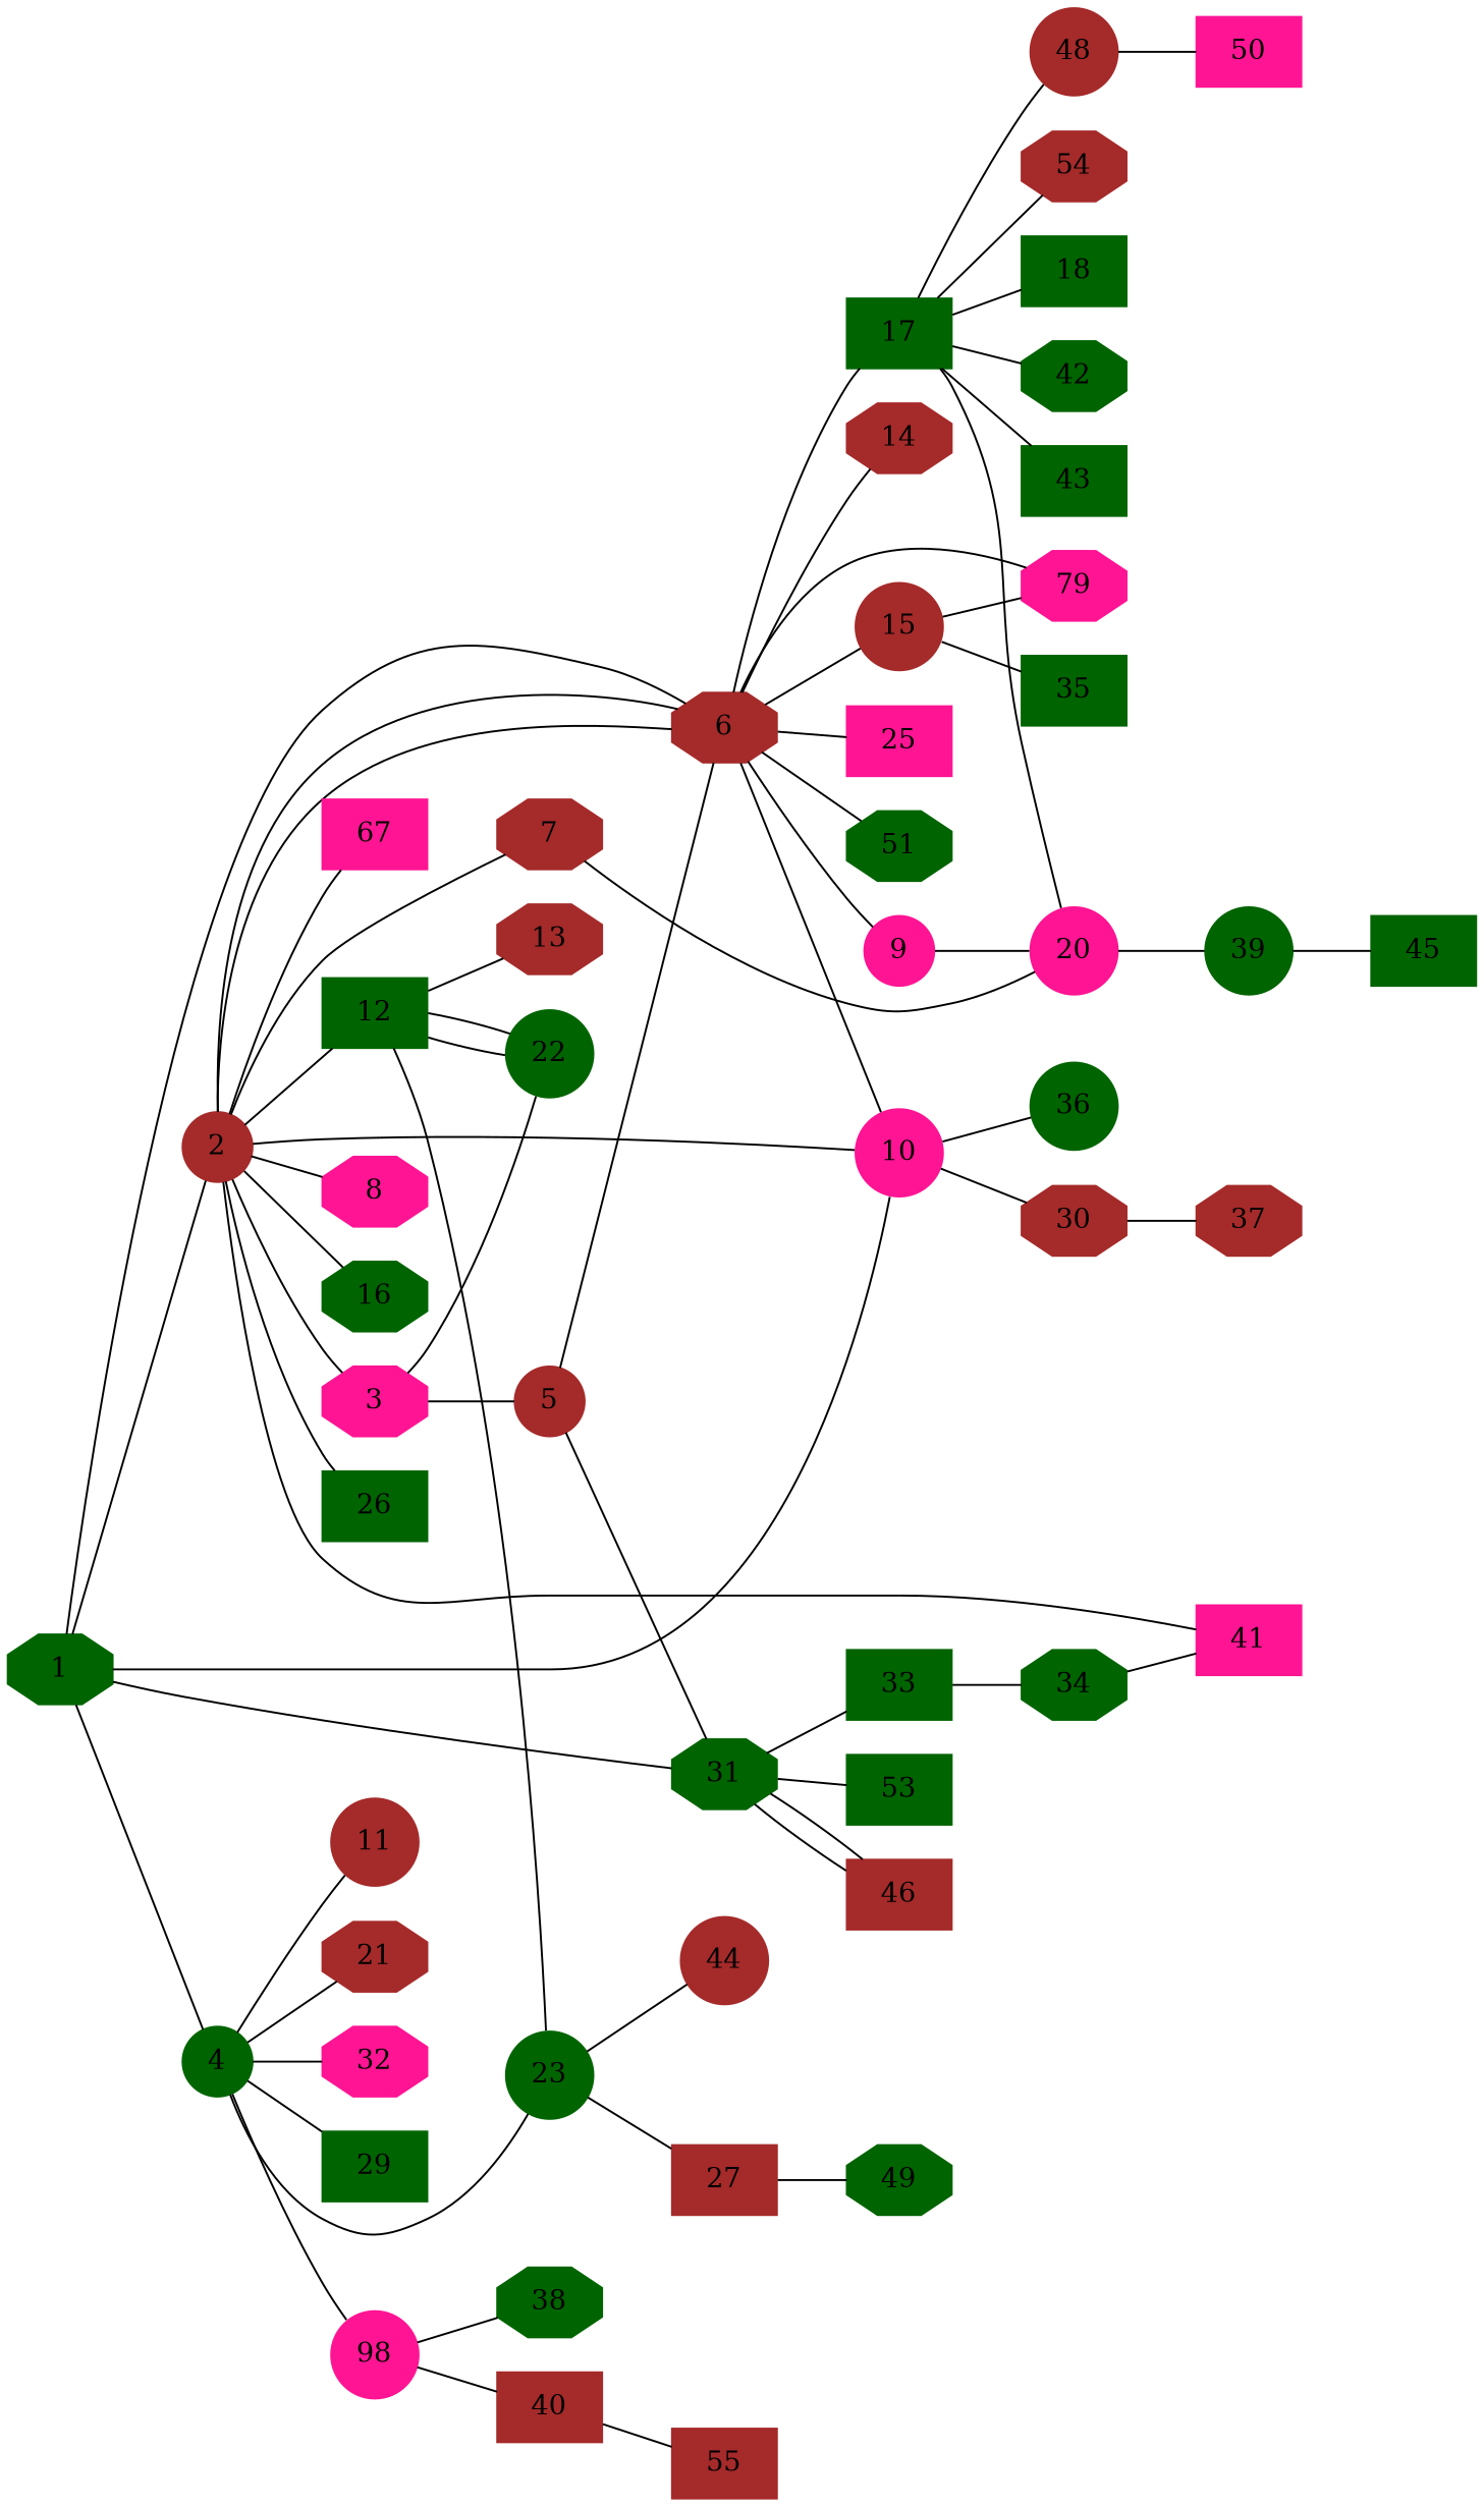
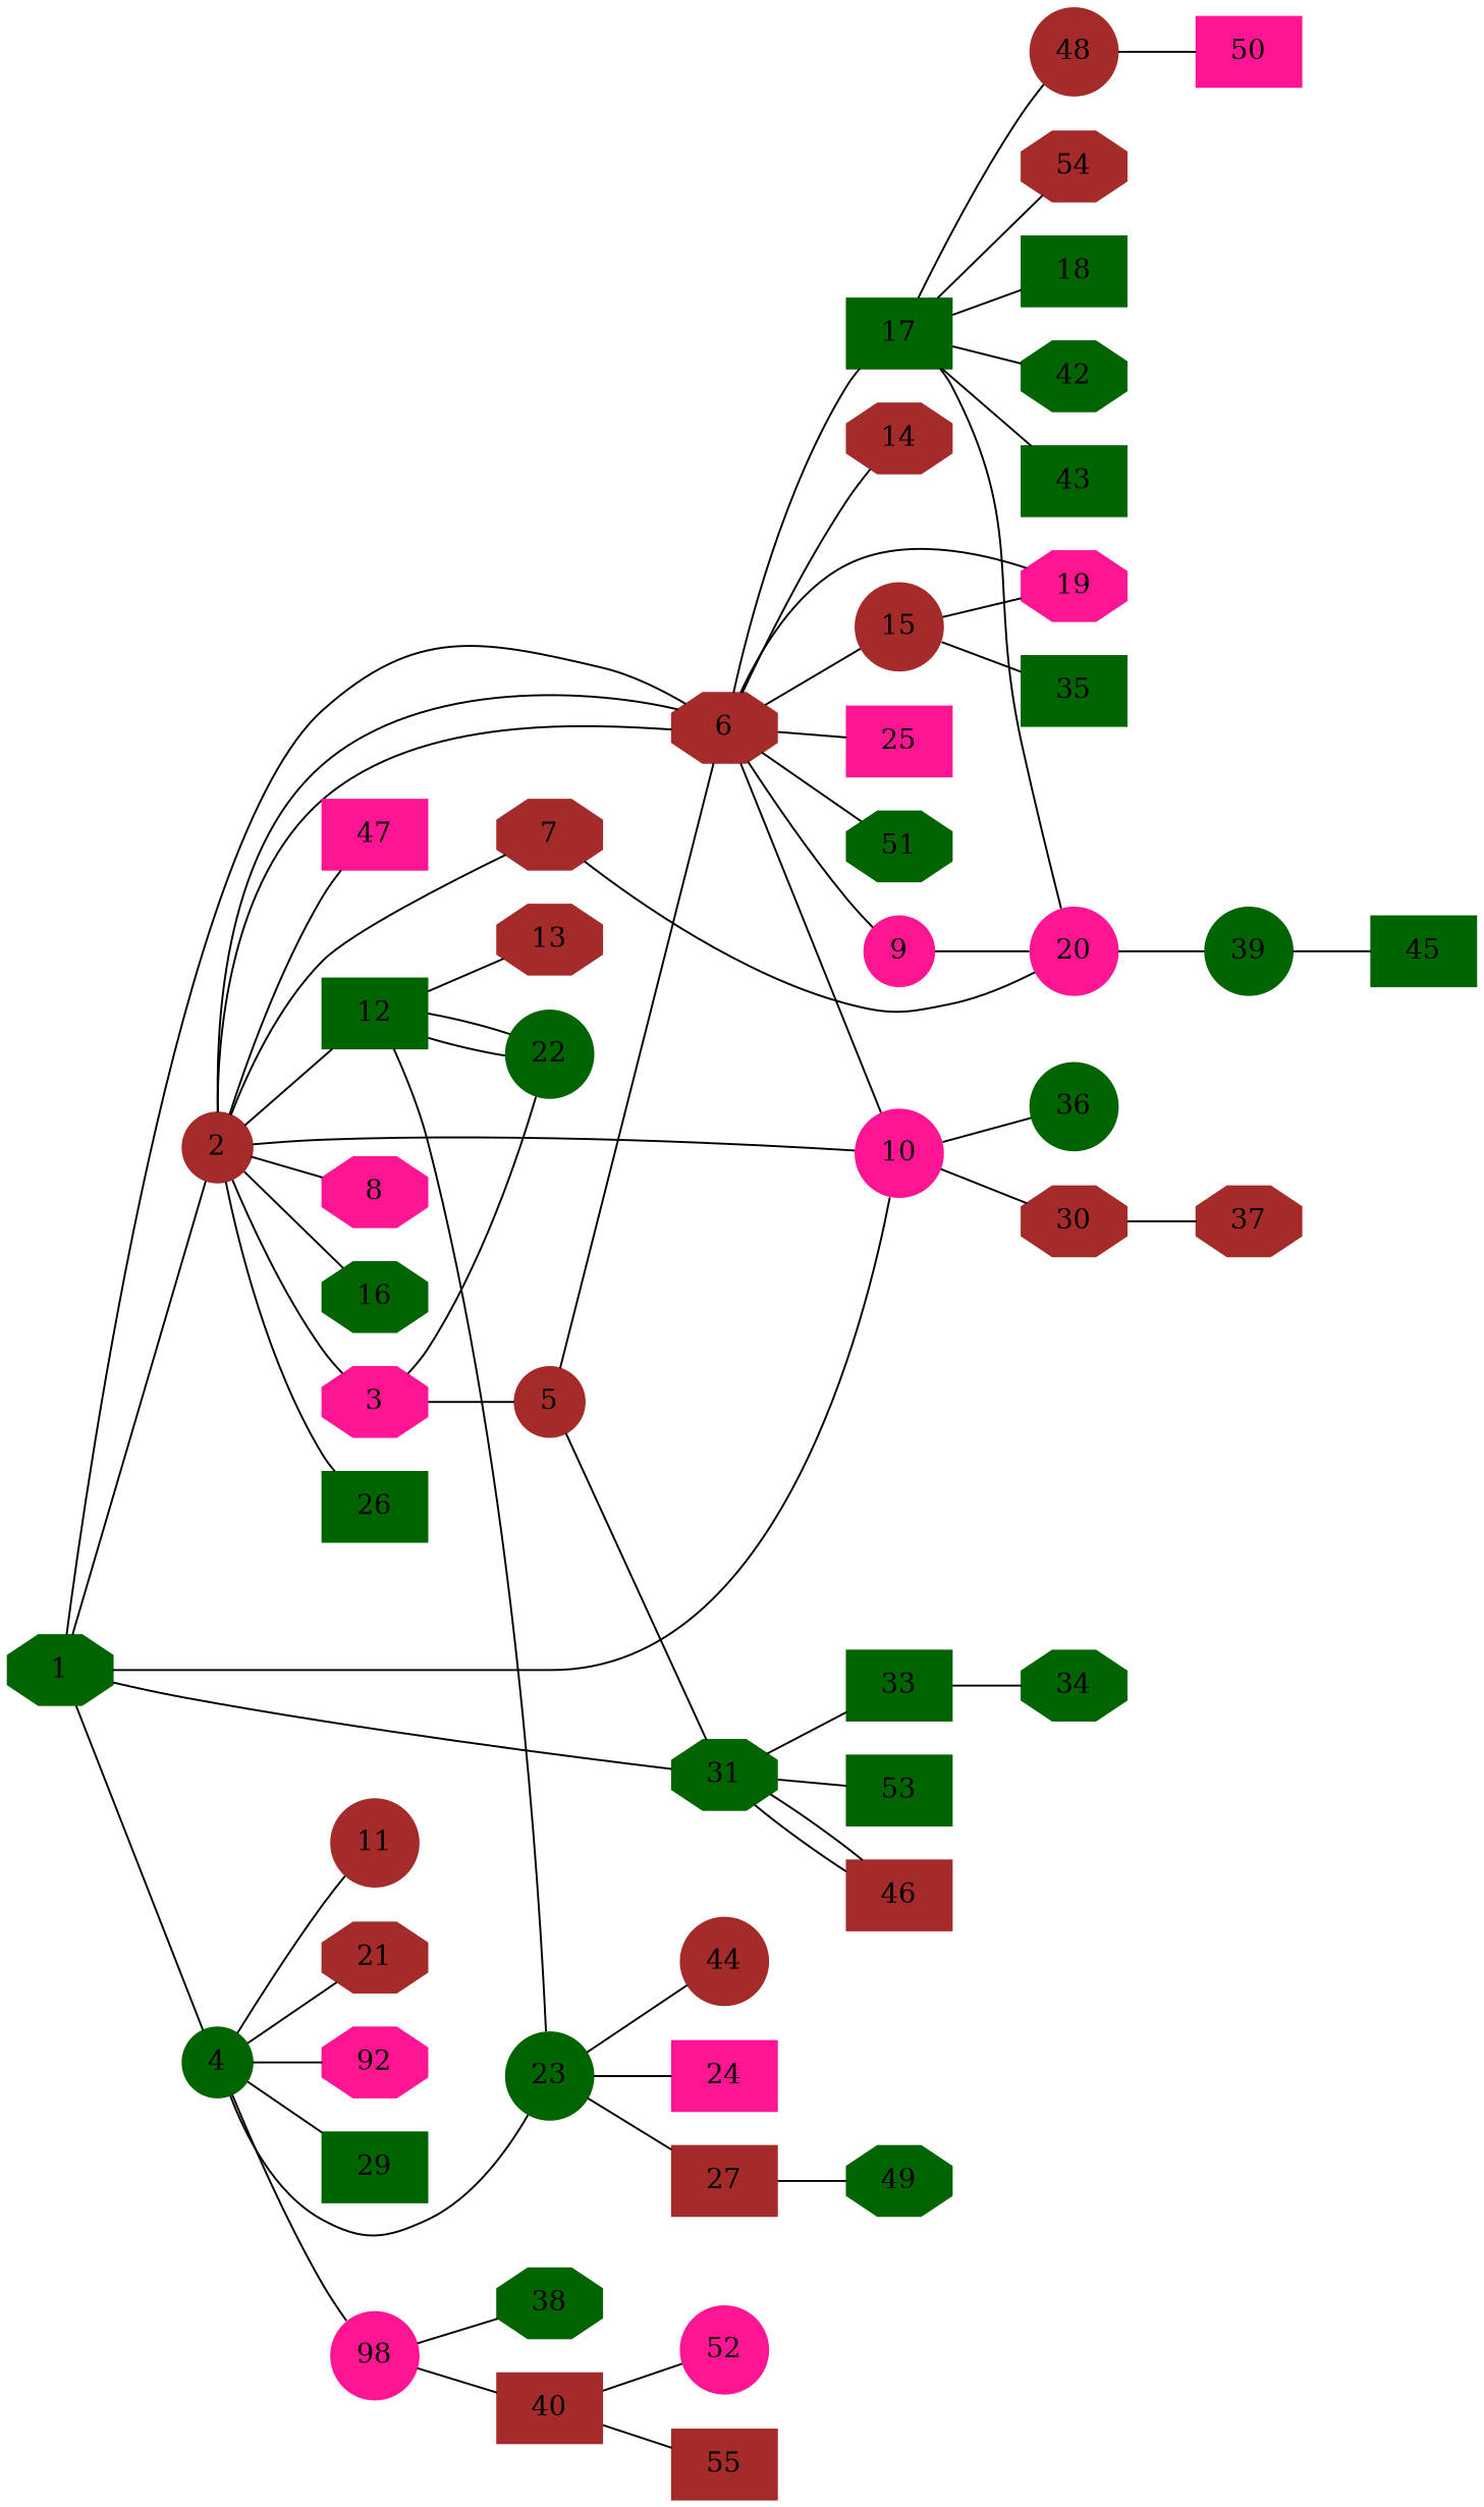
  graph {
    rankdir=LR
    node [color=darkgreen shape=octagon style=filled]
    2 [color=brown shape=circle]
    1
    4 [shape=circle]
    6 [color=brown]
    10 [color=deeppink shape=circle]
    31
    3 [color=deeppink]
    7 [color=brown]
    8 [color=deeppink]
    12 [shape=box]
    16
    26 [shape=box]
-   41 [color=deeppink shape=box]
-   47 [color=deeppink shape=box label=67]
+   47 [color=deeppink shape=box]
    11 [color=brown shape=circle]
    21 [color=brown]
    23 [shape=circle]
    n18 [color=deeppink label=98 shape=circle]
    29 [shape=box]
-   32 [color=deeppink]
+   32 [color=deeppink label=92]
    9 [color=deeppink shape=circle]
    14 [color=brown]
    15 [color=brown shape=circle]
    17 [shape=box]
-   19 [color=deeppink label=79]
+   19 [color=deeppink]
    25 [color=deeppink shape=box]
    51
    30 [color=brown]
    36 [shape=circle]
    33 [shape=box]
    46 [color=brown shape=box]
    53 [shape=box]
    5 [color=brown shape=circle]
    22 [shape=circle]
    20 [color=deeppink shape=circle]
    13 [color=brown]
+   24 [color=deeppink shape=box]
    27 [color=brown shape=box]
    44 [color=brown shape=circle]
    38
    40 [color=brown shape=box]
    35 [shape=box]
    18 [shape=box]
    42
    43 [shape=box]
    48 [color=brown shape=circle]
    54 [color=brown]
    39 [shape=circle]
    37 [color=brown]
    50 [color=deeppink shape=box]
    45 [shape=box]
    49
+   52 [color=deeppink shape=circle]
    55 [color=brown shape=box]
    34
    2 -- 6
    2 -- 6
    2 -- 10
    2 -- 3
    2 -- 7
    2 -- 8
    2 -- 12
    2 -- 16
    2 -- 26
-   2 -- 41
    2 -- 47
    1 -- 2
    1 -- 4
    1 -- 6
    1 -- 10
    1 -- 31
    4 -- 11
    4 -- 21
    4 -- 23
    4 -- n18
    4 -- 29
    4 -- 32
    6 -- 10
    6 -- 9
    6 -- 14
    6 -- 15
    6 -- 17
    6 -- 19
    6 -- 25
    6 -- 51
    10 -- 30
    10 -- 36
    31 -- 33
    31 -- 46
    31 -- 46
    31 -- 53
    3 -- 5
    3 -- 22
    7 -- 20
    12 -- 23
    12 -- 22
    12 -- 22
    12 -- 13
+   23 -- 24
    23 -- 27
    23 -- 44
    n18 -- 38
    n18 -- 40
    9 -- 20
    15 -- 19
    15 -- 35
    17 -- 20
    17 -- 18
    17 -- 42
    17 -- 43
    17 -- 48
    17 -- 54
    30 -- 37
    33 -- 34
    5 -- 6
    5 -- 31
    20 -- 39
    27 -- 49
+   40 -- 52
    40 -- 55
    48 -- 50
    39 -- 45
-   34 -- 41
  }
